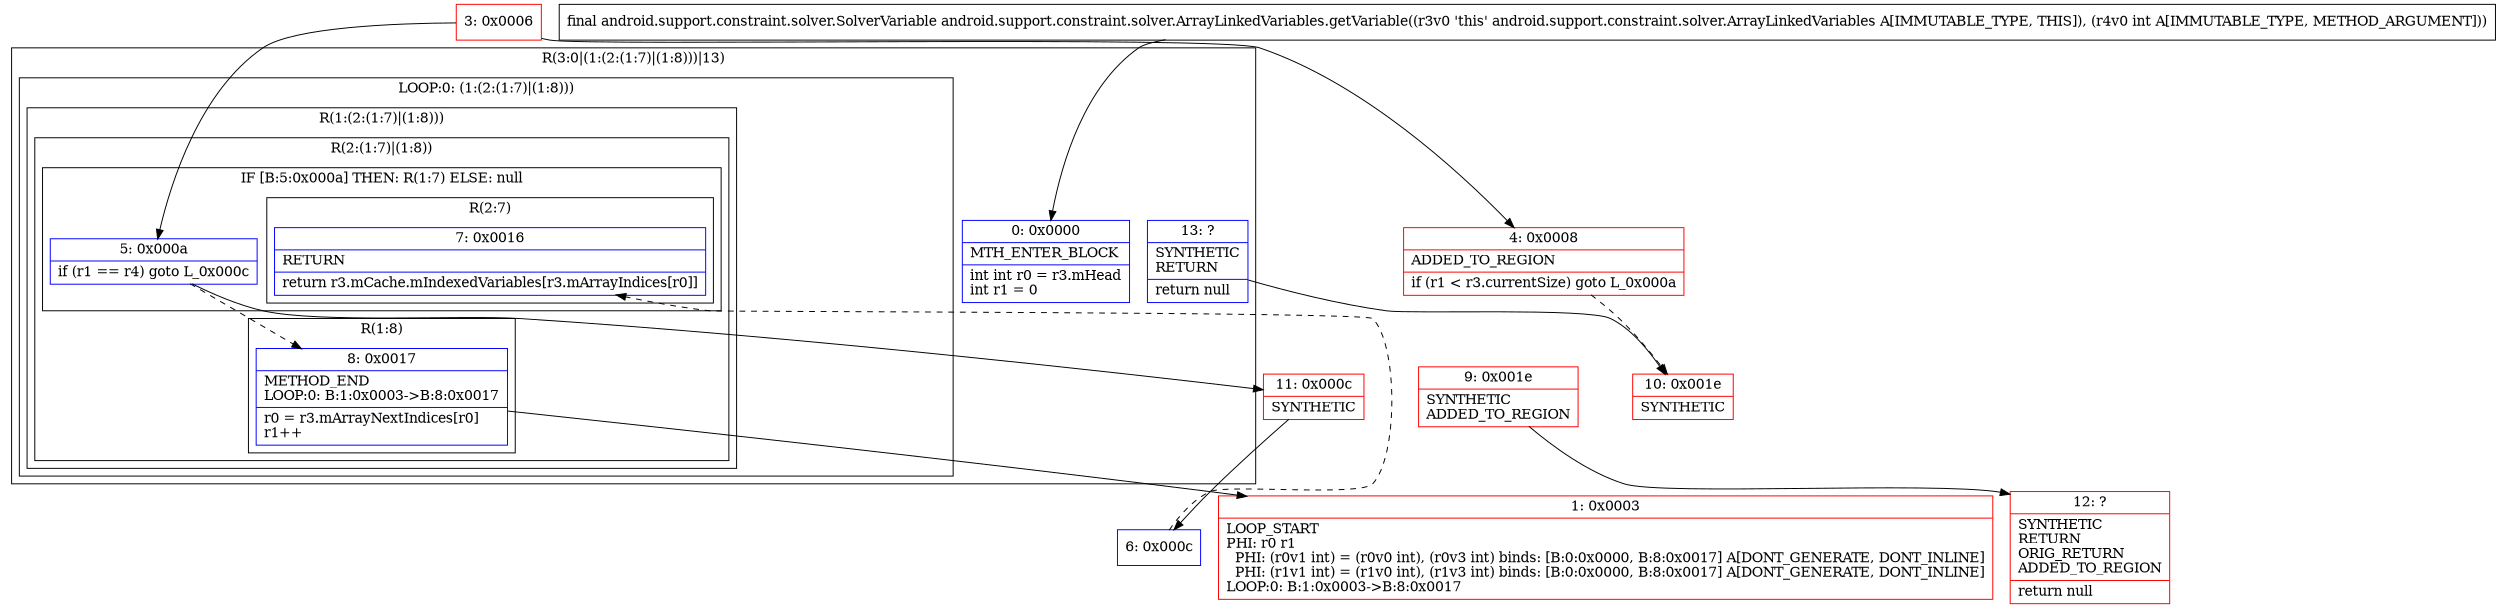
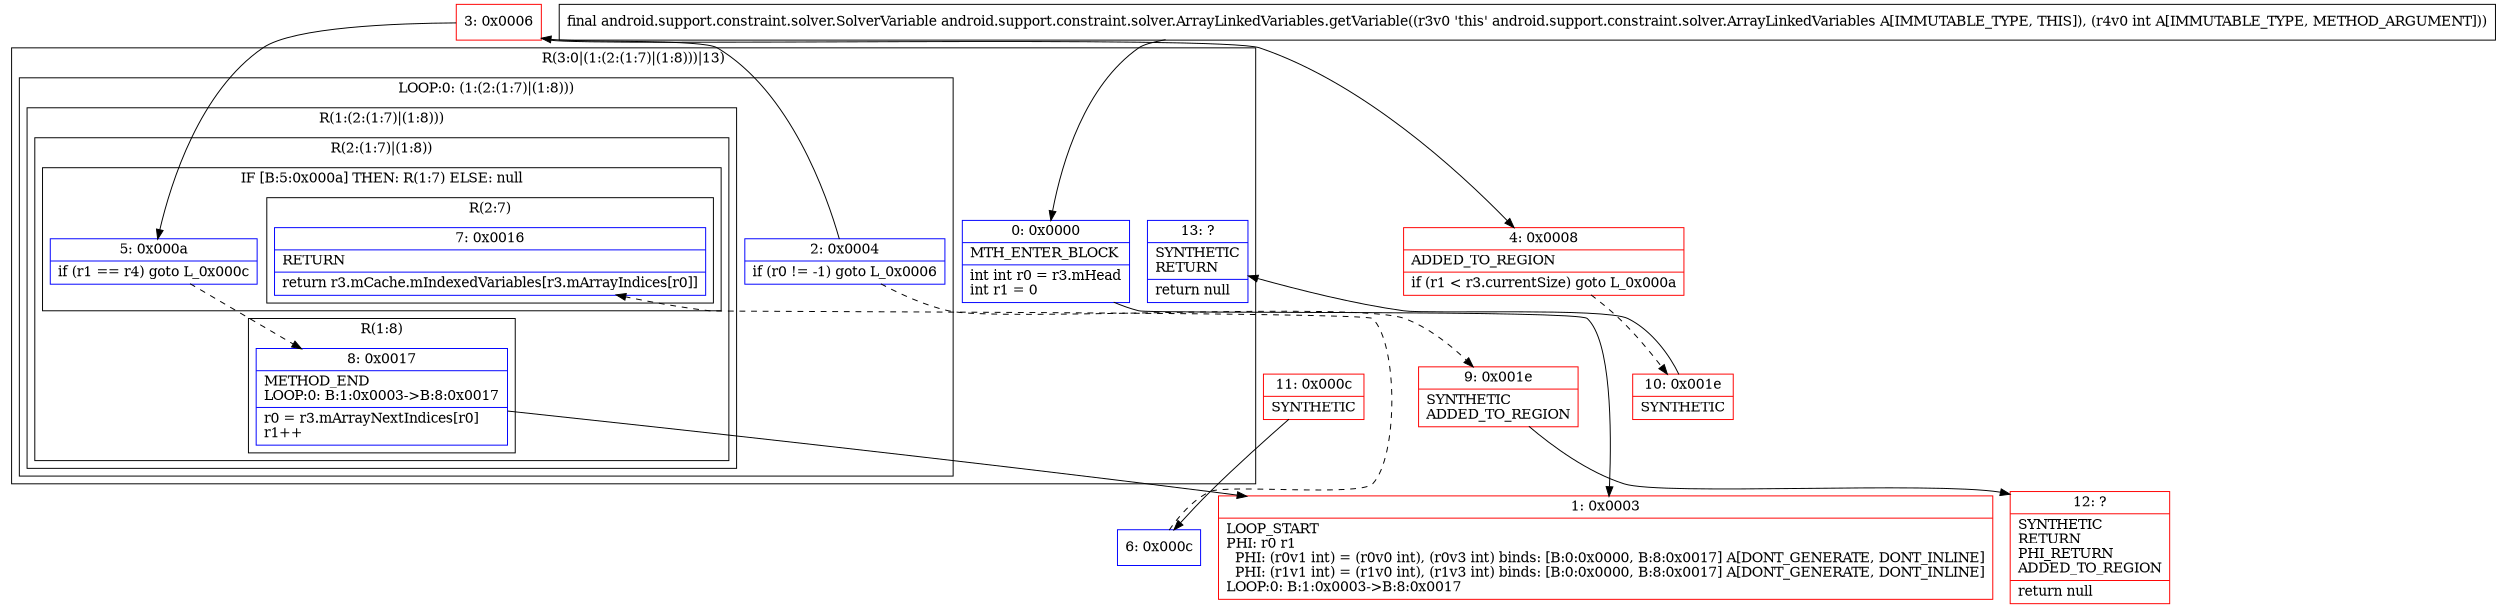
  digraph {
    node [color=blue shape=record]
    n1 [label="{7\:\ 0x0016|RETURN\l|return r3.mCache.mIndexedVariables[r3.mArrayIndices[r0]]\l}"]
    n2 [label="{5\:\ 0x000a|if (r1 == r4) goto L_0x000c\l}"]
    n3 [label="{8\:\ 0x0017|METHOD_END\lLOOP:0: B:1:0x0003\-\>B:8:0x0017\l|r0 = r3.mArrayNextIndices[r0]\lr1++\l}"]
+   n4 [label="{2\:\ 0x0004|if (r0 != \-1) goto L_0x0006\l}"]
    n5 [label="{0\:\ 0x0000|MTH_ENTER_BLOCK\l|int int r0 = r3.mHead\lint r1 = 0\l}"]
    n6 [label="{13\:\ ?|SYNTHETIC\lRETURN\l|return null\l}"]
    n7 [color=red label="{11\:\ 0x000c|SYNTHETIC\l}"]
    n8 [color=red label="{1\:\ 0x0003|LOOP_START\lPHI: r0 r1 \l  PHI: (r0v1 int) = (r0v0 int), (r0v3 int) binds: [B:0:0x0000, B:8:0x0017] A[DONT_GENERATE, DONT_INLINE]\l  PHI: (r1v1 int) = (r1v0 int), (r1v3 int) binds: [B:0:0x0000, B:8:0x0017] A[DONT_GENERATE, DONT_INLINE]\lLOOP:0: B:1:0x0003\-\>B:8:0x0017\l}"]
    n9 [color=red label="{3\:\ 0x0006}"]
    n10 [color=red label="{9\:\ 0x001e|SYNTHETIC\lADDED_TO_REGION\l}"]
    n11 [color=red label="{4\:\ 0x0008|ADDED_TO_REGION\l|if (r1 \< r3.currentSize) goto L_0x000a\l}"]
-   n12 [color=red label="{12\:\ ?|SYNTHETIC\lRETURN\lORIG_RETURN\lADDED_TO_REGION\l|return null\l}"]
+   n12 [color=red label="{12\:\ ?|SYNTHETIC\lRETURN\lPHI_RETURN\lADDED_TO_REGION\l|return null\l}"]
    n13 [label="{6\:\ 0x000c}"]
    n14 [color=red label="{10\:\ 0x001e|SYNTHETIC\l}"]
    n15 [label="{final android.support.constraint.solver.SolverVariable android.support.constraint.solver.ArrayLinkedVariables.getVariable((r3v0 'this' android.support.constraint.solver.ArrayLinkedVariables A[IMMUTABLE_TYPE, THIS]), (r4v0 int A[IMMUTABLE_TYPE, METHOD_ARGUMENT])) }" color=""]
    subgraph cluster_1 {
      label="R(3:0|(1:(2:(1:7)|(1:8)))|13)"
      n5
      n6
      subgraph cluster_2 {
        label="LOOP:0: (1:(2:(1:7)|(1:8)))"
+       n4
        subgraph cluster_3 {
          label="R(1:(2:(1:7)|(1:8)))"
          subgraph cluster_4 {
            label="R(2:(1:7)|(1:8))"
            subgraph cluster_5 {
              label="IF [B:5:0x000a] THEN: R(1:7) ELSE: null"
              n2
              subgraph cluster_6 {
                label="R(2:7)"
                n1
              }
            }
            subgraph cluster_7 {
              label="R(1:8)"
              n3
            }
          }
        }
      }
    }
    n2 -> n3 [style=dashed]
-   n2 -> n7
    n3 -> n8
+   n4 -> n9
+   n4 -> n10 [style=dashed]
+   n5 -> n8
    n7 -> n13
    n9 -> n2
    n9 -> n11
    n10 -> n12
    n11 -> n14 [style=dashed]
    n13 -> n1 [style=dashed]
-   n6 -> n14
+   n14 -> n6
    n15 -> n5
  }
